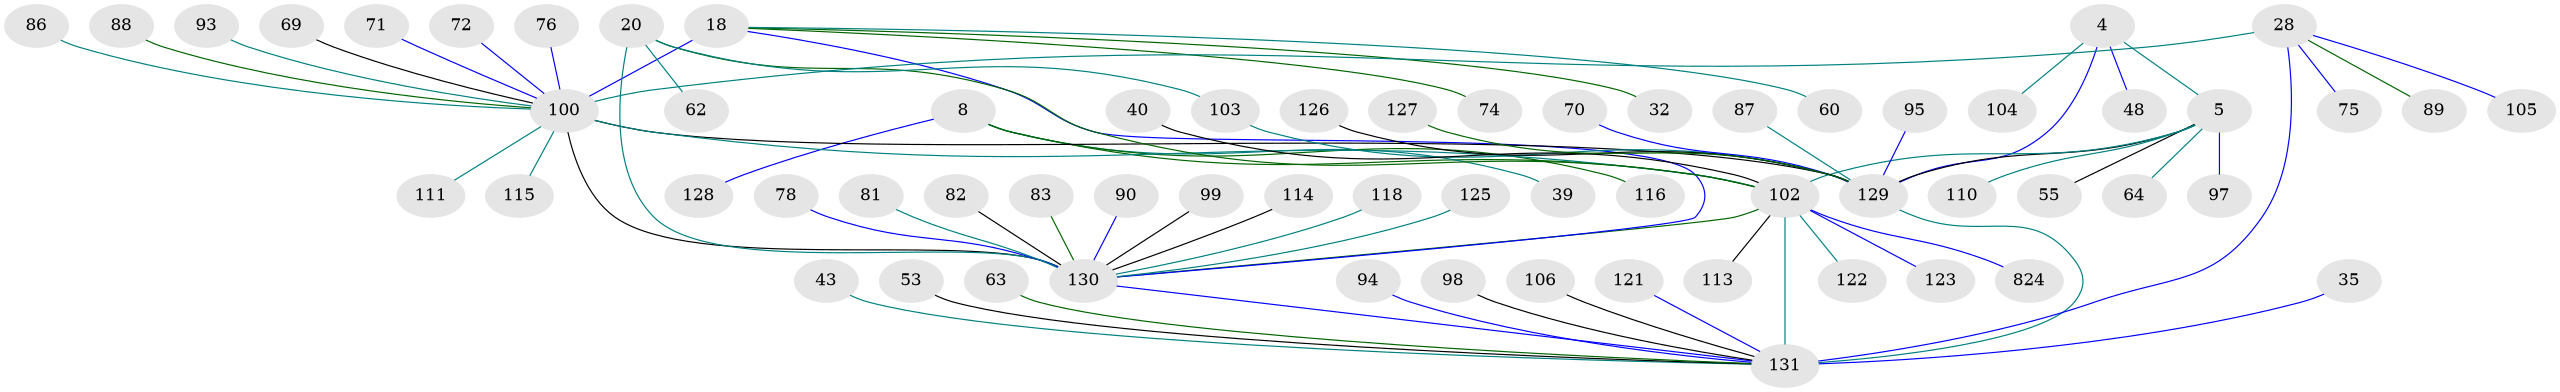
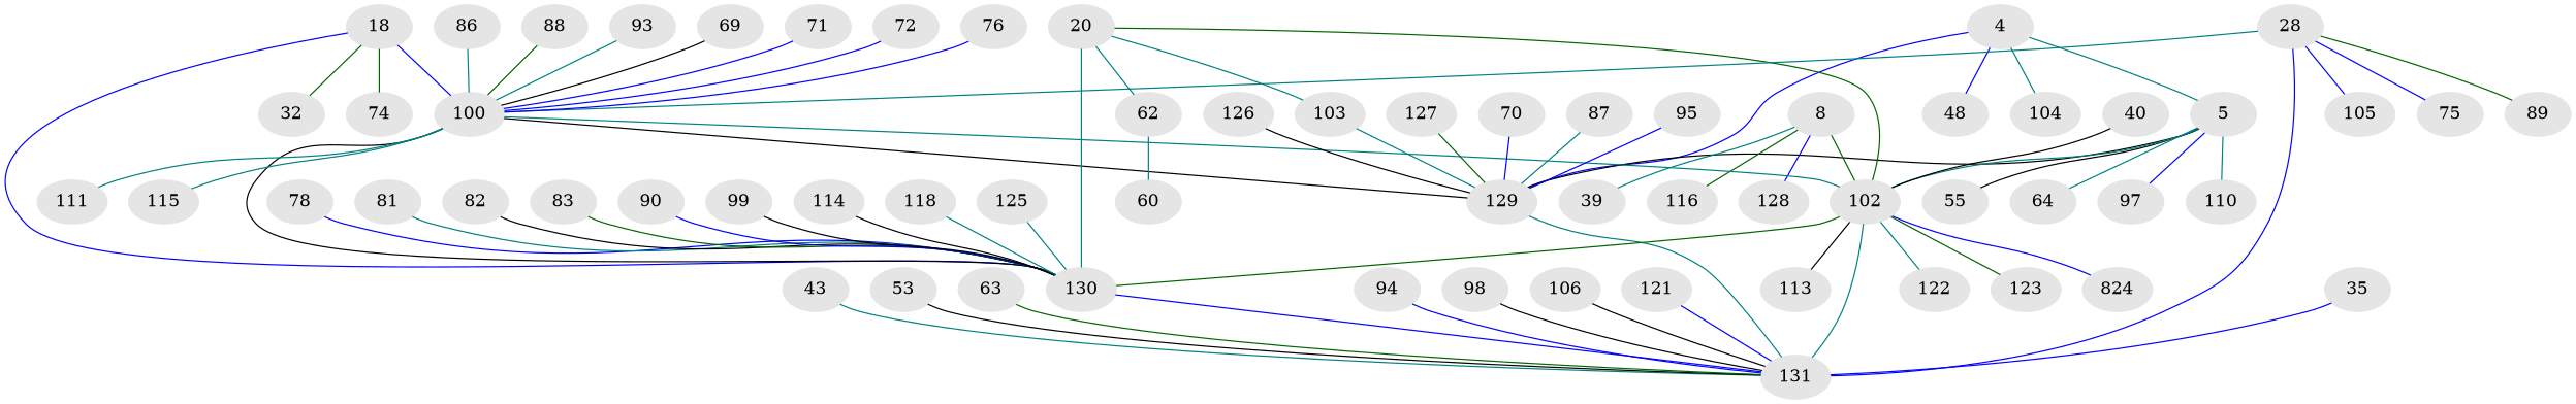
  graph {
    node [color=gray90 style=filled]
    edge [color=teal]
    4 [super="+3"]
    5 [super="+1"]
    48
    104 [super="+79"]
    129 [super="+66+92+108+57+67"]
    55
    64
    97
    102 [super="+49+58+59+12+61"]
    110
    131 [super="+30+38+44+51+29+101"]
    130 [super="+84+85+22+33+50+24+109+52+68+73"]
    113
    122 [super="+96"]
    123
    n16 [label=824 super="+117"]
    8 [super="+7"]
    39
    116
    128
    18 [super="+14"]
    32 [super="+31"]
    60
    74
    100 [super="+65+17+42+46+16+56"]
    111 [super="+47"]
    115 [super="+112"]
    20 [super="+19"]
    62
    103
    28 [super="+25"]
    75
    89
    105
    35
    40
    43
    53
    63
    69
    70
    71
    72
    76
    78
    81
    82
    83
    86
    87
    88
    90
    93
    94
    95
    98
    99
    106
    114
    118
    121 [super="+119"]
    125
    126
    127
    4 -- 5 [weight=4]
    4 -- 48 [color=blue]
    4 -- 104
    4 -- 129 [color=blue weight=4]
    5 -- 129 [color=black weight=4]
    5 -- 55 [color=black]
    5 -- 64
    5 -- 97 [color=blue]
    5 -- 102
    5 -- 110
    129 -- 131
    102 -- 131 [weight=2]
    102 -- 130 [color=darkgreen]
    102 -- 113 [color=black]
    102 -- 122
-   102 -- 123 [color=blue]
+   102 -- 123 [color=darkgreen]
    102 -- n16 [color=blue]
    130 -- 131 [color=blue weight=3]
    8 -- 102 [color=darkgreen weight=8]
    8 -- 39
    8 -- 116 [color=darkgreen]
    8 -- 128 [color=blue]
    18 -- 130 [color=blue]
    18 -- 32 [color=darkgreen]
-   18 -- 60
+   62 -- 60
    18 -- 74 [color=darkgreen]
    18 -- 100 [color=blue weight=8]
    100 -- 129 [color=black weight=2]
    100 -- 102 [weight=2]
    100 -- 130 [color=black]
    100 -- 111
    100 -- 115
    20 -- 102 [color=darkgreen]
    20 -- 130 [weight=8]
    20 -- 62
    20 -- 103
    103 -- 129
    28 -- 131 [color=blue weight=8]
    28 -- 100
    28 -- 75 [color=blue]
    28 -- 89 [color=darkgreen]
    28 -- 105 [color=blue]
    35 -- 131 [color=blue]
    40 -- 102 [color=black]
    43 -- 131
    53 -- 131 [color=black]
    63 -- 131 [color=darkgreen]
    69 -- 100 [color=black]
    70 -- 129 [color=blue]
    71 -- 100 [color=blue]
    72 -- 100 [color=blue]
    76 -- 100 [color=blue]
    78 -- 130 [color=blue]
    81 -- 130
    82 -- 130 [color=black]
    83 -- 130 [color=darkgreen]
    86 -- 100
    87 -- 129
    88 -- 100 [color=darkgreen]
    90 -- 130 [color=blue]
    93 -- 100
    94 -- 131 [color=blue]
    95 -- 129 [color=blue]
    98 -- 131 [color=black]
    99 -- 130 [color=black]
    106 -- 131 [color=black]
    114 -- 130 [color=black]
    118 -- 130
    121 -- 131 [color=blue]
    125 -- 130
    126 -- 129 [color=black]
    127 -- 129 [color=darkgreen]
  }
